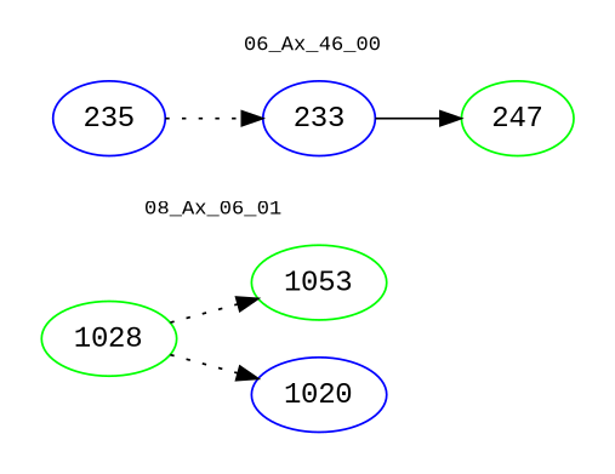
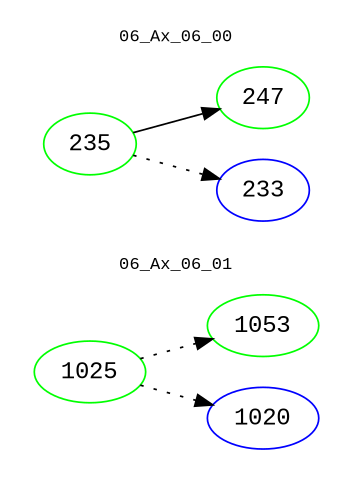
  digraph {
    fontname="Liberation Mono"
    rankdir=LR
    node [color=green fontname="Liberation Mono"]
    edge [color=black fontname="Liberation Mono" style=dotted]
-   n1 [label=1028]
+   n1 [label=1025]
    n2 [color=blue label=1020]
    n3 [label=1053]
-   n4 [color=blue label=235]
+   n4 [label=235]
    n5 [color=blue label=233]
    n6 [label=247]
    subgraph cluster_1 {
      color=white
      fontsize=10
-     label="08_Ax_06_01"
+     label="06_Ax_06_01"
      n1
      n2
      n3
    }
    subgraph cluster_2 {
      color=white
      fontsize=10
-     label="06_Ax_46_00"
+     label="06_Ax_06_00"
      n4
      n5
      n6
    }
    n1 -> n2
    n1 -> n3
    n4 -> n5
-   n5 -> n6 [style=solid]
+   n4 -> n6 [style=solid]
  }
